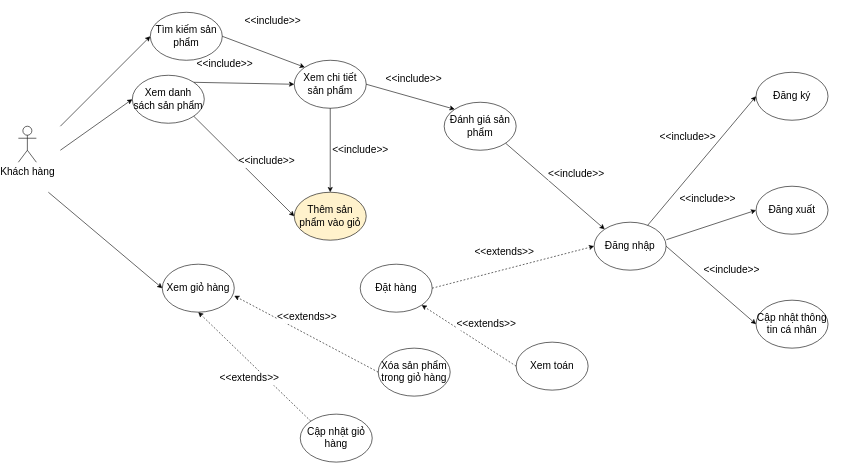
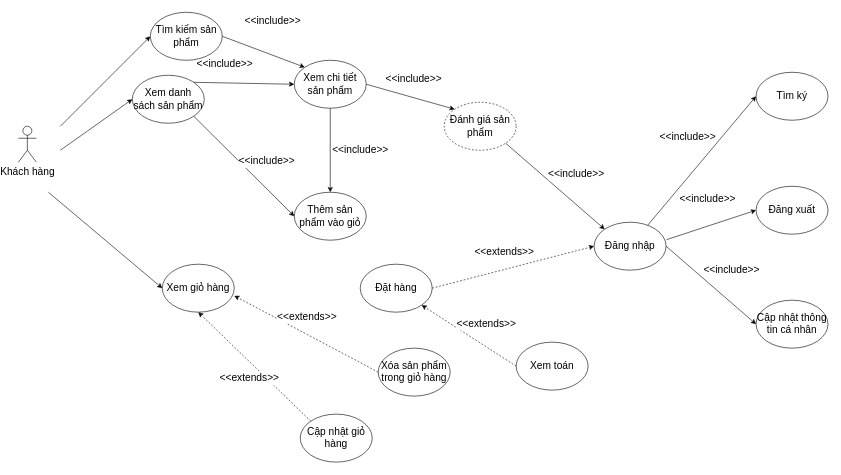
  <mxCell id="0" />
  <mxCell id="1" parent="0" />
  <mxCell id="2" value="Khách hàng" style="shape=umlActor;verticalLabelPosition=bottom;verticalAlign=top;html=1;outlineConnect=0;fontSize=17;" parent="1" vertex="1"><mxGeometry x="20" y="210" width="30" height="60" as="geometry" /></mxCell>
  <mxCell id="3" value="Xem danh sách sản phẩm" style="ellipse;whiteSpace=wrap;html=1;fontSize=17;" parent="1" vertex="1"><mxGeometry x="210" y="125" width="120" height="80" as="geometry" /></mxCell>
- <mxCell id="4" value="Thêm sản phẩm vào giỏ" style="ellipse;whiteSpace=wrap;html=1;fontSize=17;fillColor=#fff2cc;" parent="1" vertex="1"><mxGeometry x="480" y="320" width="120" height="80" as="geometry" /></mxCell>
+ <mxCell id="4" value="Thêm sản phẩm vào giỏ" style="ellipse;whiteSpace=wrap;html=1;fontSize=17;" parent="1" vertex="1"><mxGeometry x="480" y="320" width="120" height="80" as="geometry" /></mxCell>
  <mxCell id="5" value="Cập nhật giỏ hàng" style="ellipse;whiteSpace=wrap;html=1;fontSize=17;" parent="1" vertex="1"><mxGeometry x="490" y="690" width="120" height="80" as="geometry" /></mxCell>
  <mxCell id="6" value="Xóa sản phẩm trong giỏ hàng" style="ellipse;whiteSpace=wrap;html=1;fontSize=17;" parent="1" vertex="1"><mxGeometry x="620" y="580" width="120" height="80" as="geometry" /></mxCell>
- <mxCell id="7" value="Đánh giá sản phẩm" style="ellipse;whiteSpace=wrap;html=1;fontSize=17;" parent="1" vertex="1"><mxGeometry x="730" y="170" width="120" height="80" as="geometry" /></mxCell>
+ <mxCell id="7" value="Đánh giá sản phẩm" style="ellipse;whiteSpace=wrap;html=1;fontSize=17;dashed=1;" parent="1" vertex="1"><mxGeometry x="730" y="170" width="120" height="80" as="geometry" /></mxCell>
  <mxCell id="8" value="" style="endArrow=classic;html=1;rounded=0;fontSize=17;entryX=0;entryY=0.5;entryDx=0;entryDy=0;" parent="1" target="3" edge="1"><mxGeometry width="50" height="50" relative="1" as="geometry"><mxPoint x="90" y="250" as="sourcePoint" /><mxPoint x="70" y="250" as="targetPoint" /></mxGeometry></mxCell>
  <mxCell id="9" value="Đặt hàng" style="ellipse;whiteSpace=wrap;html=1;fontSize=17;" parent="1" vertex="1"><mxGeometry x="590" y="440" width="120" height="80" as="geometry" /></mxCell>
  <mxCell id="10" value="Xem chi tiết sản phẩm" style="ellipse;whiteSpace=wrap;html=1;fontSize=17;" parent="1" vertex="1"><mxGeometry x="480" y="100" width="120" height="80" as="geometry" /></mxCell>
  <mxCell id="11" value="&amp;lt;&amp;lt;include&amp;gt;&amp;gt;" style="endArrow=classic;html=1;rounded=0;fontSize=17;entryX=0;entryY=0.5;entryDx=0;entryDy=0;exitX=1;exitY=0;exitDx=0;exitDy=0;" parent="1" source="3" target="10" edge="1"><mxGeometry x="-0.386" y="32" width="50" height="50" relative="1" as="geometry"><mxPoint x="410" y="200" as="sourcePoint" /><mxPoint x="70" y="250" as="targetPoint" /><mxPoint as="offset" /></mxGeometry></mxCell>
  <mxCell id="12" value="&amp;lt;&amp;lt;include&amp;gt;&amp;gt;" style="endArrow=classic;html=1;rounded=0;fontSize=17;exitX=1;exitY=0.5;exitDx=0;exitDy=0;entryX=0;entryY=0;entryDx=0;entryDy=0;" parent="1" source="10" target="7" edge="1"><mxGeometry x="-0.037" y="30" width="50" height="50" relative="1" as="geometry"><mxPoint x="362.426" y="221.716" as="sourcePoint" /><mxPoint x="750" y="150" as="targetPoint" /><mxPoint as="offset" /></mxGeometry></mxCell>
  <mxCell id="13" value="&amp;lt;&amp;lt;include&amp;gt;&amp;gt;" style="endArrow=classic;html=1;rounded=0;fontSize=17;entryX=0;entryY=0.5;entryDx=0;entryDy=0;exitX=1;exitY=1;exitDx=0;exitDy=0;" parent="1" source="3" target="4" edge="1"><mxGeometry x="0.178" y="32" width="50" height="50" relative="1" as="geometry"><mxPoint x="410" y="200" as="sourcePoint" /><mxPoint x="70" y="250" as="targetPoint" /><mxPoint as="offset" /></mxGeometry></mxCell>
  <mxCell id="14" value="&amp;lt;&amp;lt;include&amp;gt;&amp;gt;" style="endArrow=classic;html=1;rounded=0;fontSize=17;exitX=0.5;exitY=1;exitDx=0;exitDy=0;entryX=0.5;entryY=0;entryDx=0;entryDy=0;" parent="1" source="10" target="4" edge="1"><mxGeometry y="50" width="50" height="50" relative="1" as="geometry"><mxPoint x="362.426" y="221.716" as="sourcePoint" /><mxPoint x="550" y="300" as="targetPoint" /><mxPoint as="offset" /></mxGeometry></mxCell>
  <mxCell id="15" value="Xem giỏ hàng" style="ellipse;whiteSpace=wrap;html=1;fontSize=17;" parent="1" vertex="1"><mxGeometry x="260" y="440" width="120" height="80" as="geometry" /></mxCell>
  <mxCell id="16" value="" style="endArrow=classic;html=1;rounded=0;fontSize=17;entryX=0;entryY=0.5;entryDx=0;entryDy=0;" parent="1" target="15" edge="1"><mxGeometry x="-0.112" y="-38" width="50" height="50" relative="1" as="geometry"><mxPoint x="70" y="320" as="sourcePoint" /><mxPoint x="70" y="250" as="targetPoint" /><mxPoint as="offset" /></mxGeometry></mxCell>
  <mxCell id="17" value="&amp;lt;&amp;lt;extends&amp;gt;&amp;gt;" style="endArrow=classic;html=1;rounded=0;fontSize=17;exitX=0;exitY=0;exitDx=0;exitDy=0;dashed=1;entryX=0.5;entryY=1;entryDx=0;entryDy=0;" parent="1" source="5" target="15" edge="1"><mxGeometry x="-0.059" y="21" width="50" height="50" relative="1" as="geometry"><mxPoint x="410" y="200" as="sourcePoint" /><mxPoint x="320" y="600" as="targetPoint" /><mxPoint as="offset" /></mxGeometry></mxCell>
  <mxCell id="18" value="&amp;lt;&amp;lt;extends&amp;gt;&amp;gt;" style="endArrow=classic;html=1;rounded=0;fontSize=17;exitX=0;exitY=0.5;exitDx=0;exitDy=0;dashed=1;entryX=1;entryY=0.659;entryDx=0;entryDy=0;entryPerimeter=0;" parent="1" source="6" target="15" edge="1"><mxGeometry x="0.09" y="-25" width="50" height="50" relative="1" as="geometry"><mxPoint x="410" y="200" as="sourcePoint" /><mxPoint x="450" y="610" as="targetPoint" /><mxPoint as="offset" /></mxGeometry></mxCell>
  <mxCell id="19" value="Đăng nhập" style="ellipse;whiteSpace=wrap;html=1;fontSize=17;" parent="1" vertex="1"><mxGeometry x="980" y="370" width="120" height="80" as="geometry" /></mxCell>
  <mxCell id="20" value="&amp;lt;&amp;lt;include&amp;gt;&amp;gt;" style="endArrow=classic;html=1;rounded=0;fontSize=17;exitX=1;exitY=1;exitDx=0;exitDy=0;entryX=0;entryY=0;entryDx=0;entryDy=0;" parent="1" source="7" target="19" edge="1"><mxGeometry x="0.122" y="38" width="50" height="50" relative="1" as="geometry"><mxPoint x="362.426" y="221.716" as="sourcePoint" /><mxPoint x="750" y="150" as="targetPoint" /><mxPoint as="offset" /></mxGeometry></mxCell>
  <mxCell id="21" value="&amp;lt;&amp;lt;extends&amp;gt;&amp;gt;" style="endArrow=classic;html=1;rounded=0;fontSize=17;exitX=1;exitY=0.5;exitDx=0;exitDy=0;entryX=0;entryY=0.5;entryDx=0;entryDy=0;dashed=1;" parent="1" source="9" target="19" edge="1"><mxGeometry x="-0.059" y="28" width="50" height="50" relative="1" as="geometry"><mxPoint x="362.426" y="221.716" as="sourcePoint" /><mxPoint x="750" y="150" as="targetPoint" /><mxPoint as="offset" /></mxGeometry></mxCell>
  <mxCell id="22" value="" style="endArrow=classic;html=1;rounded=0;fontSize=17;entryX=0;entryY=0.5;entryDx=0;entryDy=0;" parent="1" target="23" edge="1"><mxGeometry x="-0.112" y="-38" width="50" height="50" relative="1" as="geometry"><mxPoint x="90" y="210" as="sourcePoint" /><mxPoint x="180" y="700" as="targetPoint" /><mxPoint as="offset" /></mxGeometry></mxCell>
  <mxCell id="23" value="Tìm kiếm sản phẩm" style="ellipse;whiteSpace=wrap;html=1;fontSize=17;" parent="1" vertex="1"><mxGeometry x="240" y="20" width="120" height="80" as="geometry" /></mxCell>
  <mxCell id="24" value="Xem toán" style="ellipse;whiteSpace=wrap;html=1;fontSize=17;" parent="1" vertex="1"><mxGeometry x="850" y="570" width="120" height="80" as="geometry" /></mxCell>
  <mxCell id="25" value="&amp;lt;&amp;lt;extends&amp;gt;&amp;gt;" style="endArrow=classic;html=1;rounded=0;entryX=1;entryY=1;entryDx=0;entryDy=0;exitX=0;exitY=0.5;exitDx=0;exitDy=0;fontSize=17;dashed=1;" parent="1" source="24" target="9" edge="1"><mxGeometry x="-0.147" y="-32" width="50" height="50" relative="1" as="geometry"><mxPoint x="750" y="580" as="sourcePoint" /><mxPoint x="800" y="530" as="targetPoint" /><mxPoint as="offset" /></mxGeometry></mxCell>
  <mxCell id="26" value="&amp;lt;&amp;lt;include&amp;gt;&amp;gt;" style="endArrow=classic;html=1;rounded=0;fontSize=17;exitX=1;exitY=0.5;exitDx=0;exitDy=0;entryX=0;entryY=0.5;entryDx=0;entryDy=0;" parent="1" source="19" target="27" edge="1"><mxGeometry x="0.102" y="42" width="50" height="50" relative="1" as="geometry"><mxPoint x="1190" y="510" as="sourcePoint" /><mxPoint x="1230" y="410" as="targetPoint" /><mxPoint x="-1" as="offset" /></mxGeometry></mxCell>
  <mxCell id="27" value="Cập nhật thông tin cá nhân" style="ellipse;whiteSpace=wrap;html=1;fontSize=17;" parent="1" vertex="1"><mxGeometry x="1250" y="500" width="120" height="80" as="geometry" /></mxCell>
  <mxCell id="28" value="&amp;lt;&amp;lt;include&amp;gt;&amp;gt;" style="endArrow=classic;html=1;rounded=0;fontSize=17;exitX=1;exitY=0.5;exitDx=0;exitDy=0;entryX=0;entryY=0;entryDx=0;entryDy=0;" edge="1" parent="1" source="23" target="10"><mxGeometry x="-0.041" y="53" width="50" height="50" relative="1" as="geometry"><mxPoint x="90" y="210" as="sourcePoint" /><mxPoint x="410" y="100" as="targetPoint" /><mxPoint as="offset" /></mxGeometry></mxCell>
  <mxCell id="29" value="Đăng xuất" style="ellipse;whiteSpace=wrap;html=1;fontSize=17;" vertex="1" parent="1"><mxGeometry x="1250" y="310" width="120" height="80" as="geometry" /></mxCell>
  <mxCell id="30" value="&amp;lt;&amp;lt;include&amp;gt;&amp;gt;" style="endArrow=classic;html=1;rounded=0;fontSize=17;exitX=1.004;exitY=0.365;exitDx=0;exitDy=0;entryX=0;entryY=0.5;entryDx=0;entryDy=0;exitPerimeter=0;" edge="1" parent="1" source="19" target="29"><mxGeometry x="0.102" y="42" width="50" height="50" relative="1" as="geometry"><mxPoint x="1190" y="510" as="sourcePoint" /><mxPoint x="1230" y="410" as="targetPoint" /><mxPoint x="-1" as="offset" /></mxGeometry></mxCell>
- <mxCell id="31" value="Đăng ký" style="ellipse;whiteSpace=wrap;html=1;fontSize=17;" vertex="1" parent="1"><mxGeometry x="1250" y="120" width="120" height="80" as="geometry" /></mxCell>
+ <mxCell id="31" value="Tìm ký" style="ellipse;whiteSpace=wrap;html=1;fontSize=17;" vertex="1" parent="1"><mxGeometry x="1250" y="120" width="120" height="80" as="geometry" /></mxCell>
  <mxCell id="32" value="&amp;lt;&amp;lt;include&amp;gt;&amp;gt;" style="endArrow=classic;html=1;rounded=0;fontSize=17;entryX=0;entryY=0.5;entryDx=0;entryDy=0;" edge="1" parent="1" source="19" target="31"><mxGeometry x="0.102" y="42" width="50" height="50" relative="1" as="geometry"><mxPoint x="1190" y="510" as="sourcePoint" /><mxPoint x="1230" y="410" as="targetPoint" /><mxPoint x="-1" as="offset" /></mxGeometry></mxCell>
